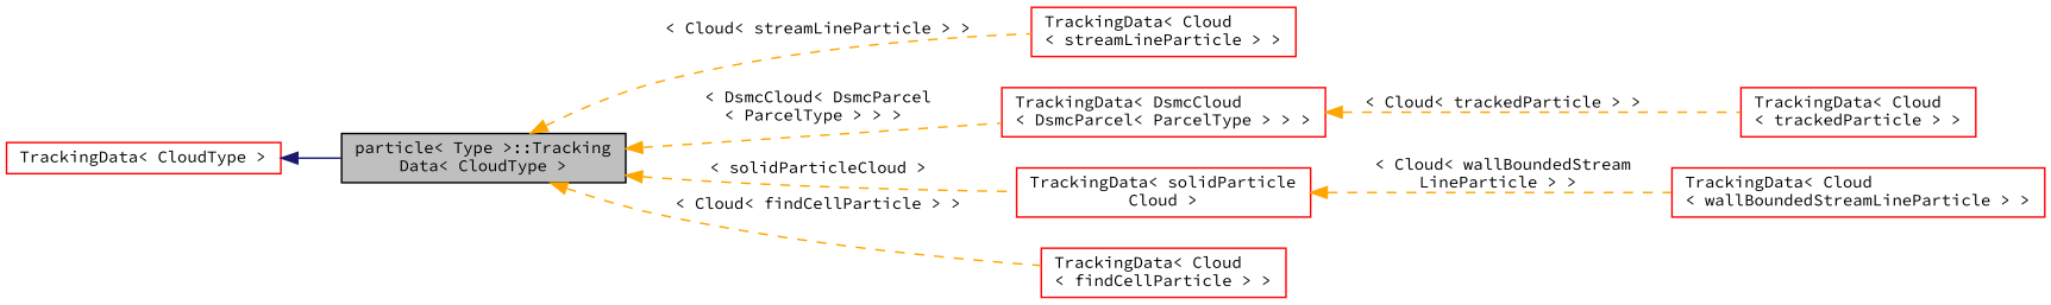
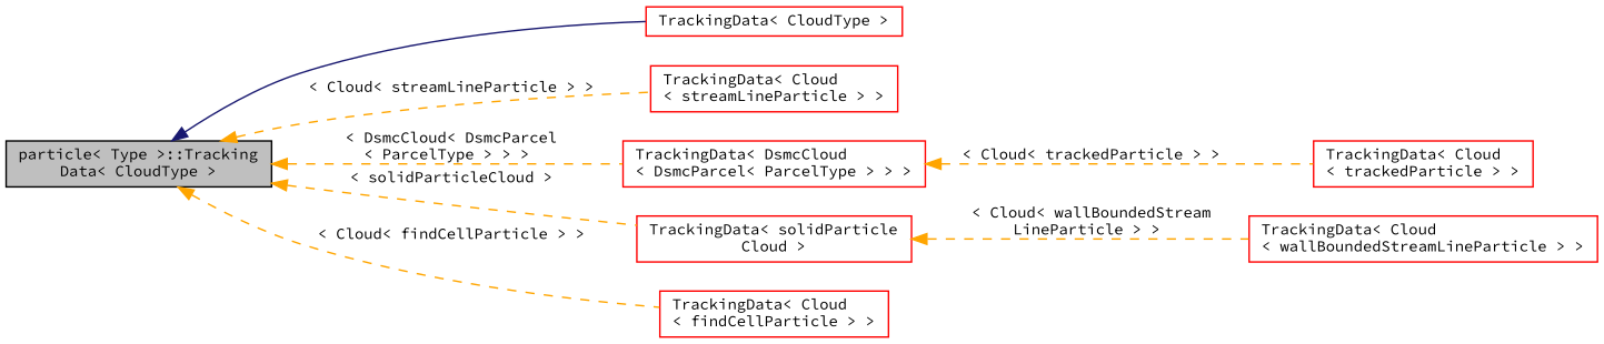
  digraph {
    fontname="Source Code Pro"
    rankdir=LR
    node [color=red fontname="Source Code Pro" fontsize=10 shape=record]
    edge [color=orange dir=back fontname="Source Code Pro" fontsize=10 labelfontname=FreeSans labelfontsize=10 style=dashed]
    n1 [color=black fillcolor=grey75 fontcolor=black height=0.2 label="particle\< Type \>::Tracking\lData\< CloudType \>" style=filled width=0.4]
    n2 [height=0.2 label="TrackingData\< CloudType \>" width=0.4]
    n3 [height=0.2 label="TrackingData\< Cloud\l\< streamLineParticle \> \>" width=0.4]
    n4 [height=0.2 label="TrackingData\< DsmcCloud\l\< DsmcParcel\< ParcelType \> \> \>" width=0.4]
    n5 [height=0.2 label="TrackingData\< solidParticle\lCloud \>" width=0.4]
    n6 [height=0.2 label="TrackingData\< Cloud\l\< findCellParticle \> \>" width=0.4]
    n7 [height=0.2 label="TrackingData\< Cloud\l\< wallBoundedStreamLineParticle \> \>" width=0.4]
    n8 [height=0.2 label="TrackingData\< Cloud\l\< trackedParticle \> \>" width=0.4]
-   n2 -> n1 [color=midnightblue style=solid]
+   n1 -> n2 [color=midnightblue style=solid]
    n1 -> n3 [label=" \< Cloud\< streamLineParticle \> \>"]
    n1 -> n4 [label=" \< DsmcCloud\< DsmcParcel\l\< ParcelType \> \> \>"]
    n1 -> n5 [label=" \< solidParticleCloud \>"]
    n1 -> n6 [label=" \< Cloud\< findCellParticle \> \>"]
    n4 -> n8 [label=" \< Cloud\< trackedParticle \> \>"]
    n5 -> n7 [label=" \< Cloud\< wallBoundedStream\lLineParticle \> \>"]
  }
